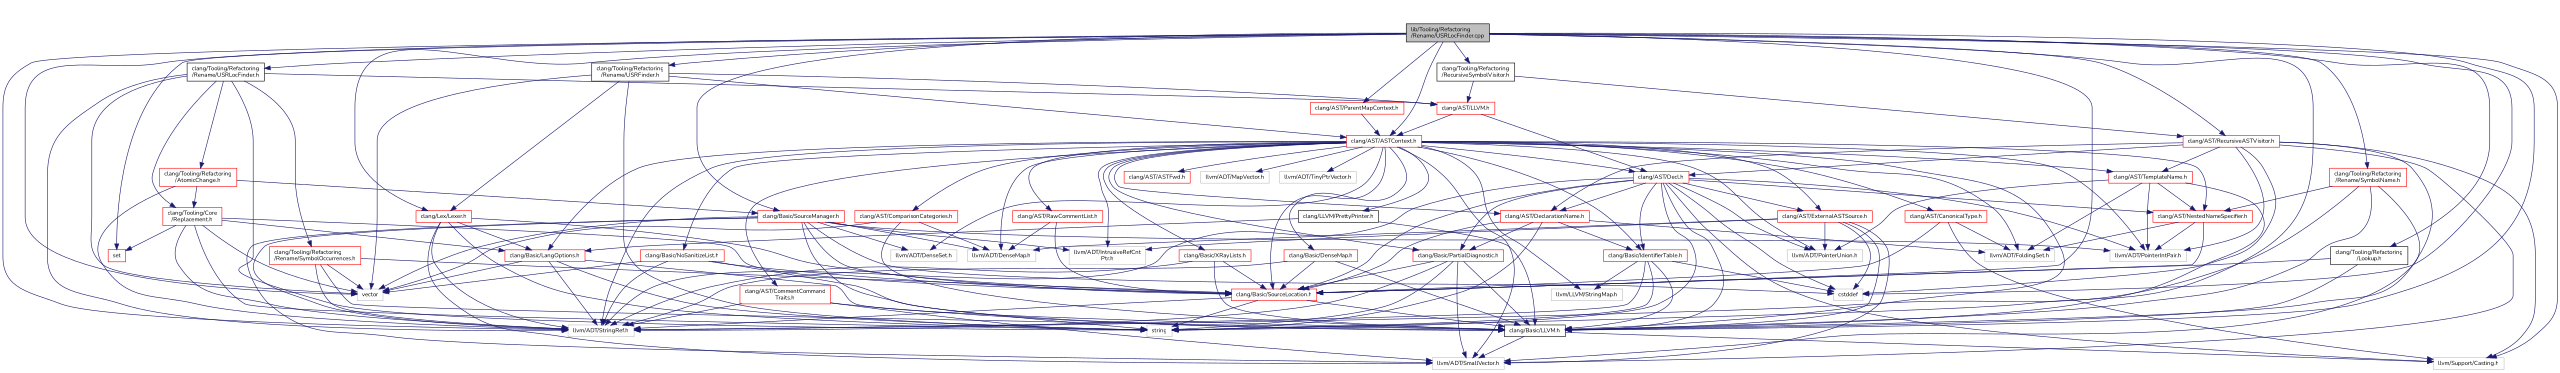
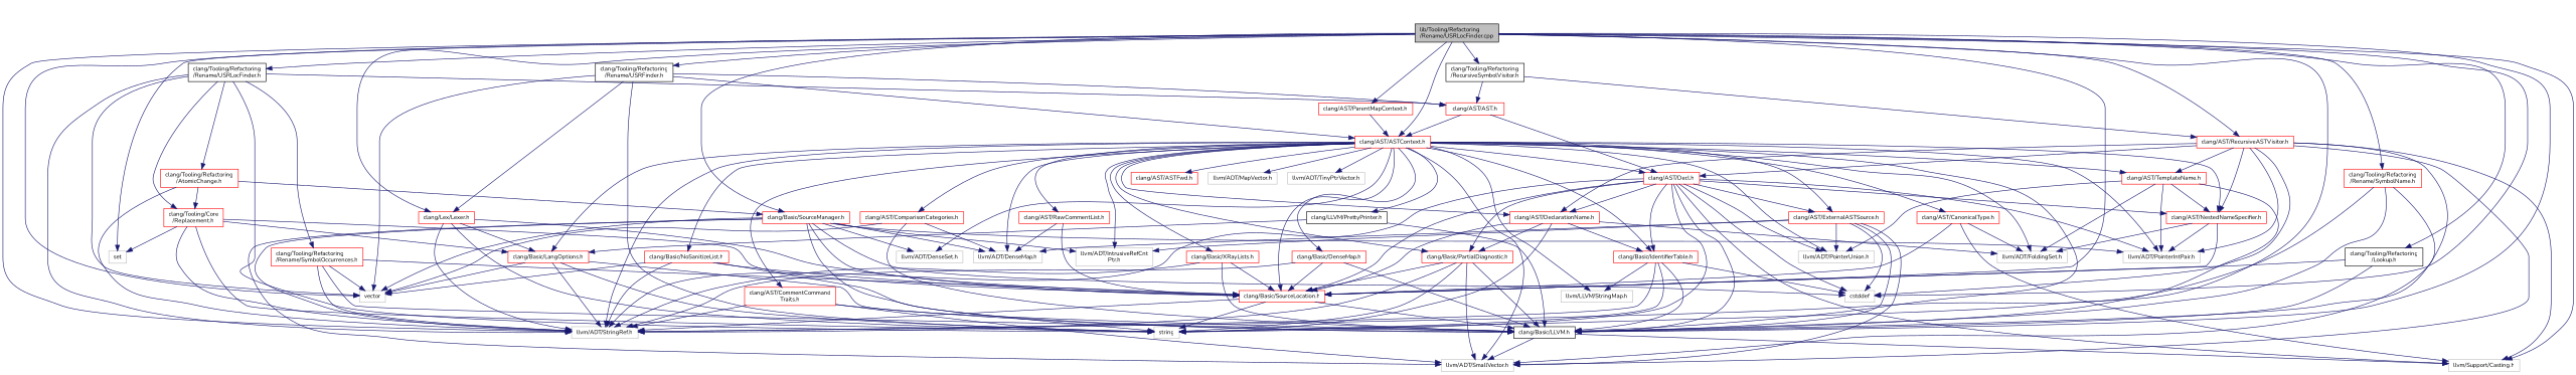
  digraph {
    fontname=Nunito
    node [color=red fontname=Nunito fontsize=10 shape=record]
    edge [color=midnightblue fontname=Nunito fontsize=10 labelfontname=Helvetica labelfontsize=10 style=solid]
    n1 [color=black fillcolor=grey75 fontcolor=black height=0.2 label="lib/Tooling/Refactoring\l/Rename/USRLocFinder.cpp" style=filled width=0.4]
    n2 [color=black height=0.2 label="clang/Tooling/Refactoring\l/Rename/USRLocFinder.h" width=0.4]
    n3 [height=0.2 label="clang/AST/ASTContext.h" width=0.4]
    n4 [height=0.2 label="clang/Basic/SourceLocation.h" width=0.4]
    n5 [color=black height=0.2 label="clang/Basic/LLVM.h" width=0.4]
    n6 [color=grey75 height=0.2 label="llvm/Support/Casting.h" width=0.4]
    n7 [color=grey75 height=0.2 label="llvm/ADT/StringRef.h" width=0.4]
    n8 [color=grey75 height=0.2 label=string width=0.4]
    n9 [color=grey75 height=0.2 label=vector width=0.4]
    n10 [color=grey75 height=0.2 label=cstddef width=0.4]
-   n11 [height=0.2 label=set width=0.4]
+   n11 [color=grey75 height=0.2 label=set width=0.4]
    n12 [height=0.2 label="clang/Basic/SourceManager.h" width=0.4]
    n13 [height=0.2 label="clang/AST/ParentMapContext.h" width=0.4]
    n14 [height=0.2 label="clang/AST/RecursiveASTVisitor.h" width=0.4]
    n15 [height=0.2 label="clang/Lex/Lexer.h" width=0.4]
    n16 [color=black height=0.2 label="clang/Tooling/Refactoring\l/Lookup.h" width=0.4]
    n17 [color=black height=0.2 label="clang/Tooling/Refactoring\l/RecursiveSymbolVisitor.h" width=0.4]
    n18 [height=0.2 label="clang/Tooling/Refactoring\l/Rename/SymbolName.h" width=0.4]
    n19 [color=black height=0.2 label="clang/Tooling/Refactoring\l/Rename/USRFinder.h" width=0.4]
-   n20 [height=0.2 label="clang/AST/LLVM.h" width=0.4]
+   n20 [height=0.2 label="clang/AST/AST.h" width=0.4]
    n21 [height=0.2 label="clang/Tooling/Core\l/Replacement.h" width=0.4]
    n22 [height=0.2 label="clang/Tooling/Refactoring\l/AtomicChange.h" width=0.4]
    n23 [height=0.2 label="clang/Tooling/Refactoring\l/Rename/SymbolOccurrences.h" width=0.4]
    n24 [height=0.2 label="clang/AST/Decl.h" width=0.4]
    n25 [height=0.2 label="clang/AST/ASTFwd.h" width=0.4]
    n26 [height=0.2 label="clang/AST/CanonicalType.h" width=0.4]
    n27 [color=grey75 height=0.2 label="llvm/ADT/SmallVector.h" width=0.4]
    n28 [color=grey75 height=0.2 label="llvm/ADT/FoldingSet.h" width=0.4]
    n29 [height=0.2 label="clang/AST/CommentCommand\lTraits.h" width=0.4]
    n30 [height=0.2 label="clang/AST/ComparisonCategories.h" width=0.4]
    n31 [color=grey75 height=0.2 label="llvm/ADT/DenseMap.h" width=0.4]
    n32 [height=0.2 label="clang/AST/DeclarationName.h" width=0.4]
    n33 [height=0.2 label="clang/Basic/IdentifierTable.h" width=0.4]
    n34 [color=grey75 height=0.2 label="llvm/LLVM/StringMap.h" width=0.4]
    n35 [height=0.2 label="clang/Basic/PartialDiagnostic.h" width=0.4]
    n36 [height=0.2 label="clang/AST/ExternalASTSource.h" width=0.4]
    n37 [color=grey75 height=0.2 label="llvm/ADT/IntrusiveRefCnt\lPtr.h" width=0.4]
    n38 [color=grey75 height=0.2 label="llvm/ADT/PointerUnion.h" width=0.4]
    n39 [height=0.2 label="clang/AST/NestedNameSpecifier.h" width=0.4]
    n40 [color=grey75 height=0.2 label="llvm/ADT/PointerIntPair.h" width=0.4]
    n41 [color=black height=0.2 label="clang/LLVM/PrettyPrinter.h" width=0.4]
    n42 [height=0.2 label="clang/Basic/LangOptions.h" width=0.4]
    n43 [height=0.2 label="clang/AST/RawCommentList.h" width=0.4]
    n44 [height=0.2 label="clang/AST/TemplateName.h" width=0.4]
    n45 [height=0.2 label="clang/Basic/NoSanitizeList.h" width=0.4]
    n46 [height=0.2 label="clang/Basic/DenseMap.h" width=0.4]
    n47 [height=0.2 label="clang/Basic/XRayLists.h" width=0.4]
    n48 [color=grey75 height=0.2 label="llvm/ADT/DenseSet.h" width=0.4]
    n49 [color=grey75 height=0.2 label="llvm/ADT/MapVector.h" width=0.4]
    n50 [color=grey75 height=0.2 label="llvm/ADT/TinyPtrVector.h" width=0.4]
    n1 -> n2
    n1 -> n3
    n1 -> n4
    n1 -> n5
    n1 -> n6
    n1 -> n7
    n1 -> n8
    n1 -> n9
    n1 -> n10
    n1 -> n11
    n1 -> n12
    n1 -> n13
    n1 -> n14
    n1 -> n15
    n1 -> n16
    n1 -> n17
    n1 -> n18
    n1 -> n19
    n2 -> n7
    n2 -> n8
    n2 -> n9
    n2 -> n20
    n2 -> n21
    n2 -> n22
    n2 -> n23
    n3 -> n4
    n3 -> n5
    n3 -> n7
    n3 -> n24
    n3 -> n25
    n3 -> n26
    n3 -> n27
    n3 -> n28
    n3 -> n29
    n3 -> n30
    n3 -> n31
    n3 -> n32
    n3 -> n33
    n3 -> n34
    n3 -> n35
    n3 -> n36
    n3 -> n37
    n3 -> n38
    n3 -> n39
    n3 -> n40
    n3 -> n41
    n3 -> n42
    n3 -> n43
    n3 -> n44
    n3 -> n45
    n3 -> n46
    n3 -> n47
    n3 -> n48
    n3 -> n49
    n3 -> n50
    n4 -> n5
    n4 -> n7
    n4 -> n8
    n5 -> n6
    n5 -> n27
    n12 -> n4
    n12 -> n7
    n12 -> n8
    n12 -> n9
    n12 -> n10
    n12 -> n27
    n12 -> n31
    n12 -> n37
    n12 -> n40
    n12 -> n48
    n13 -> n3
    n14 -> n5
    n14 -> n6
    n14 -> n10
    n14 -> n24
    n14 -> n27
    n14 -> n32
-   n18 -> n39
+   n14 -> n39
    n14 -> n40
    n14 -> n44
    n15 -> n4
    n15 -> n7
    n15 -> n8
-   n15 -> n27
    n15 -> n42
    n16 -> n4
    n16 -> n5
    n17 -> n14
    n17 -> n20
    n18 -> n5
    n18 -> n7
    n18 -> n27
    n19 -> n3
    n19 -> n8
    n19 -> n9
    n19 -> n15
    n19 -> n20
    n20 -> n3
    n20 -> n24
    n21 -> n4
    n21 -> n7
    n21 -> n8
-   n21 -> n9
    n21 -> n11
    n21 -> n42
    n22 -> n7
    n22 -> n12
    n22 -> n21
    n23 -> n4
    n23 -> n5
    n23 -> n7
    n23 -> n9
    n24 -> n4
    n24 -> n5
    n24 -> n6
    n24 -> n7
    n24 -> n8
    n24 -> n10
    n24 -> n32
    n24 -> n33
    n24 -> n35
    n24 -> n36
    n24 -> n38
    n24 -> n39
    n24 -> n40
    n26 -> n4
    n26 -> n6
    n26 -> n28
    n29 -> n5
    n29 -> n7
    n29 -> n27
    n30 -> n5
    n30 -> n9
    n30 -> n31
    n32 -> n4
    n32 -> n8
    n32 -> n28
    n32 -> n33
    n32 -> n35
    n33 -> n5
    n33 -> n7
    n33 -> n8
    n33 -> n10
    n33 -> n34
    n35 -> n4
    n35 -> n5
    n35 -> n7
    n35 -> n8
    n35 -> n27
    n36 -> n5
    n36 -> n10
    n36 -> n27
    n36 -> n31
    n36 -> n37
    n36 -> n38
    n39 -> n4
    n39 -> n28
    n39 -> n40
    n41 -> n5
    n41 -> n42
    n42 -> n5
    n42 -> n7
    n42 -> n8
    n42 -> n9
    n43 -> n4
    n43 -> n31
    n44 -> n5
    n44 -> n28
    n44 -> n38
    n44 -> n39
    n44 -> n40
    n45 -> n4
    n45 -> n5
    n45 -> n7
    n45 -> n9
    n46 -> n4
    n46 -> n5
    n46 -> n7
    n47 -> n4
    n47 -> n5
    n47 -> n7
  }
